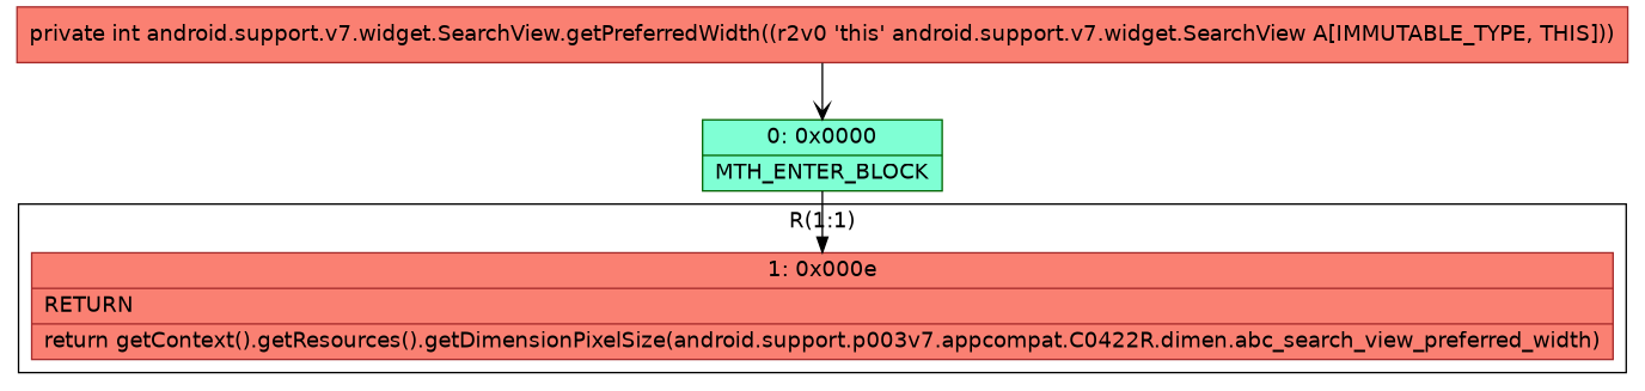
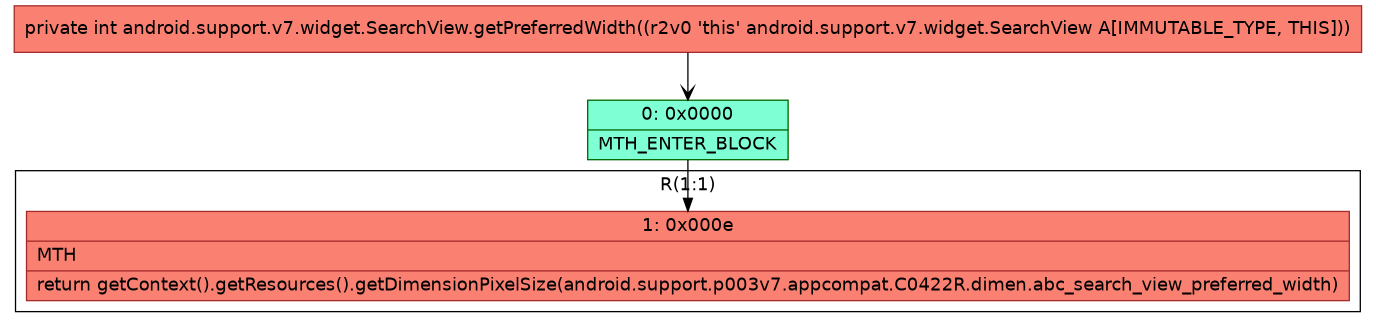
  digraph {
    fontname="DejaVu Sans"
    node [color=brown shape=record style=filled fillcolor=salmon fontname="DejaVu Sans"]
    edge [fontname="DejaVu Sans"]
-   n1 [label="{1\:\ 0x000e|RETURN\l|return getContext().getResources().getDimensionPixelSize(android.support.p003v7.appcompat.C0422R.dimen.abc_search_view_preferred_width)\l}"]
+   n1 [label="{1\:\ 0x000e|MTH\l|return getContext().getResources().getDimensionPixelSize(android.support.p003v7.appcompat.C0422R.dimen.abc_search_view_preferred_width)\l}"]
    n2 [color=darkgreen label="{0\:\ 0x0000|MTH_ENTER_BLOCK\l}" fillcolor=aquamarine]
    n3 [label="{private int android.support.v7.widget.SearchView.getPreferredWidth((r2v0 'this' android.support.v7.widget.SearchView A[IMMUTABLE_TYPE, THIS])) }"]
    subgraph cluster_1 {
      label="R(1:1)"
      n1
    }
    n2 -> n1 [arrowhead=normal]
    n3 -> n2 [arrowhead=vee]
  }
